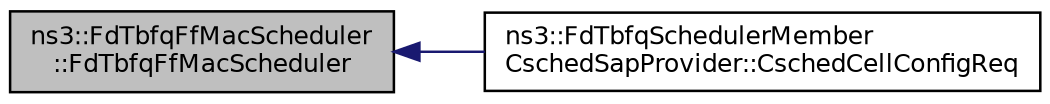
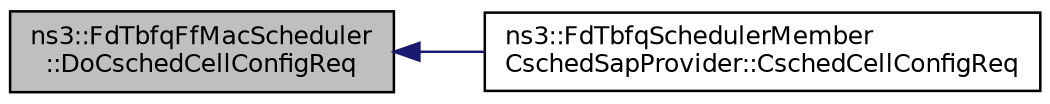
  digraph {
    rankdir=LR
    node [color=black fontname=Helvetica fontsize=10 shape=record style=filled]
-   n1 [fillcolor=grey75 fontcolor=black height=0.2 label="ns3::FdTbfqFfMacScheduler\l::FdTbfqFfMacScheduler" width=0.4]
+   n1 [fillcolor=grey75 fontcolor=black height=0.2 label="ns3::FdTbfqFfMacScheduler\l::DoCschedCellConfigReq" width=0.4]
    n2 [fillcolor=white height=0.2 label="ns3::FdTbfqSchedulerMember\lCschedSapProvider::CschedCellConfigReq" width=0.4]
    n1 -> n2 [color=midnightblue dir=back fontname=Helvetica fontsize=10 labelfontname=Helvetica labelfontsize=10 style=solid]
  }
